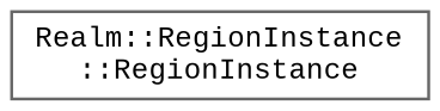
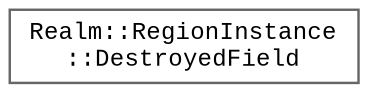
  digraph {
    rankdir=LR
    fontname="Liberation Mono"
-   n1 [color=grey40 fillcolor=white fontname="Liberation Mono" fontsize=10 height=0.2 label="Realm::RegionInstance\l::RegionInstance" shape=box style=filled width=0.4]
+   n1 [color=grey40 fillcolor=white fontname="Liberation Mono" fontsize=10 height=0.2 label="Realm::RegionInstance\l::DestroyedField" shape=box style=filled width=0.4]
  }
